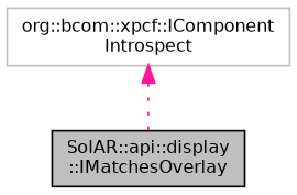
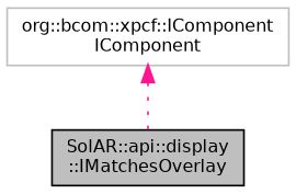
  digraph {
    fontname="DejaVu Sans"
    node [fontname="DejaVu Sans" fontsize=10 shape=record style=filled]
    n1 [color=black fillcolor=grey75 fontcolor=black height=0.2 label="SolAR::api::display\l::IMatchesOverlay" width=0.4]
-   n2 [color=grey75 fillcolor=white height=0.2 label="org::bcom::xpcf::IComponent\lIntrospect" width=0.4]
+   n2 [color=grey75 fillcolor=white height=0.2 label="org::bcom::xpcf::IComponent\lIComponent" width=0.4]
    n2 -> n1 [color=deeppink dir=back fontname="DejaVu Sans" fontsize=10 labelfontname=Helvetica labelfontsize=10 style=dotted]
  }
